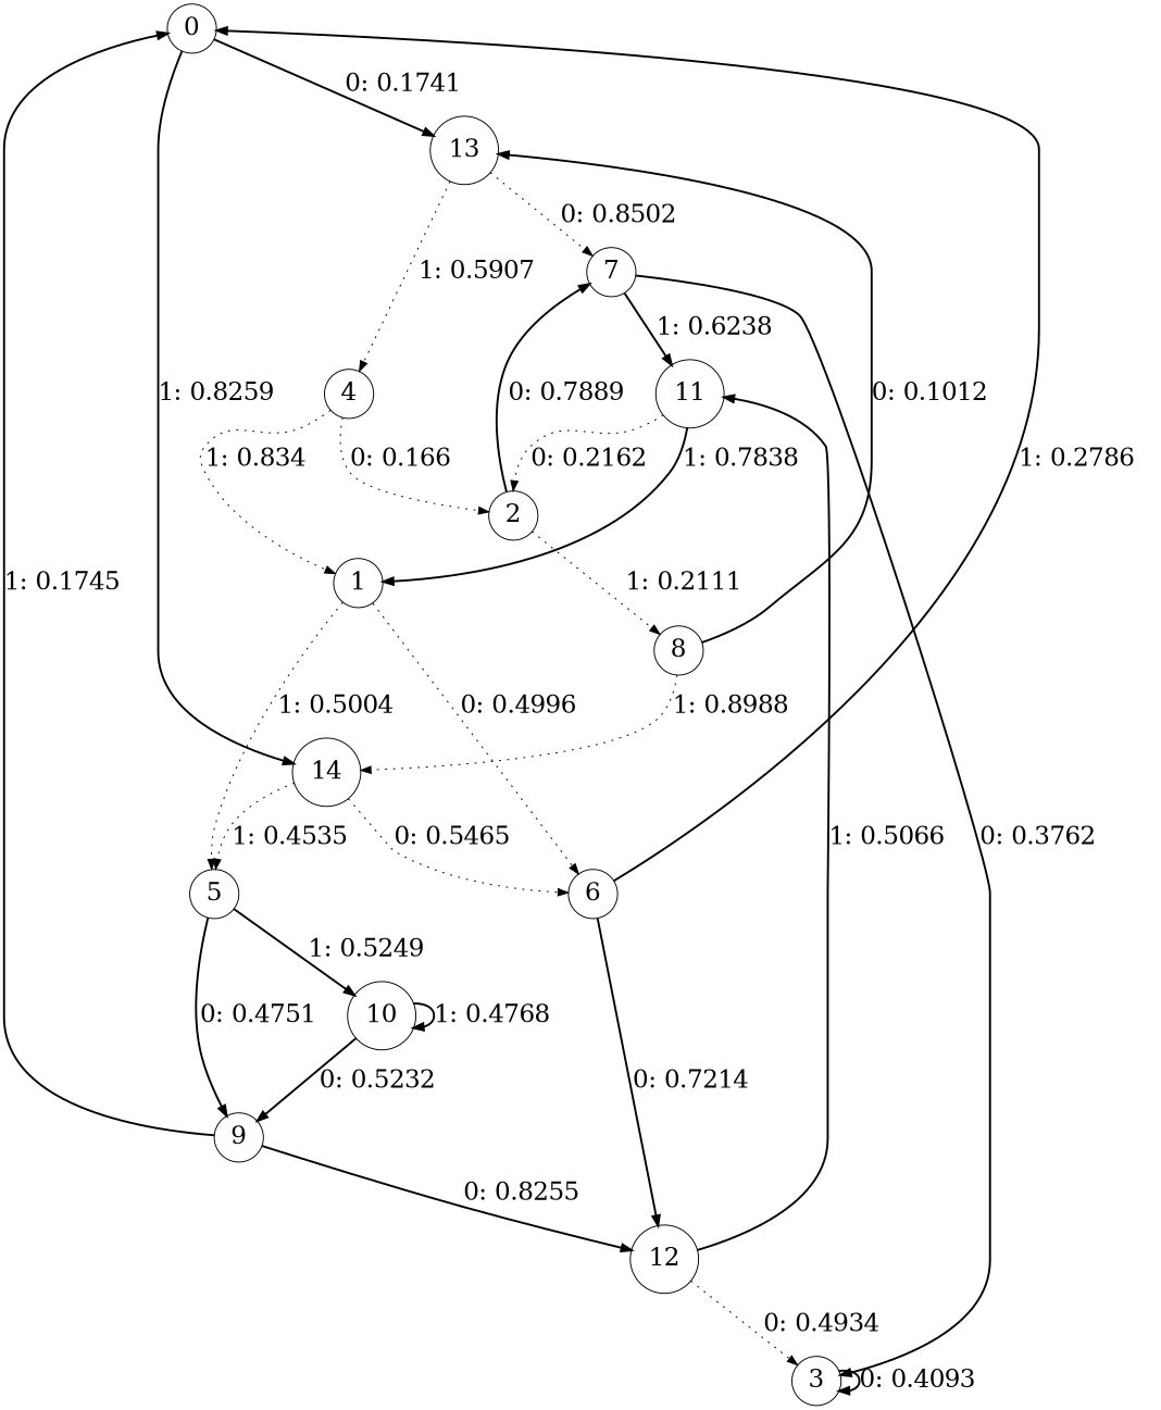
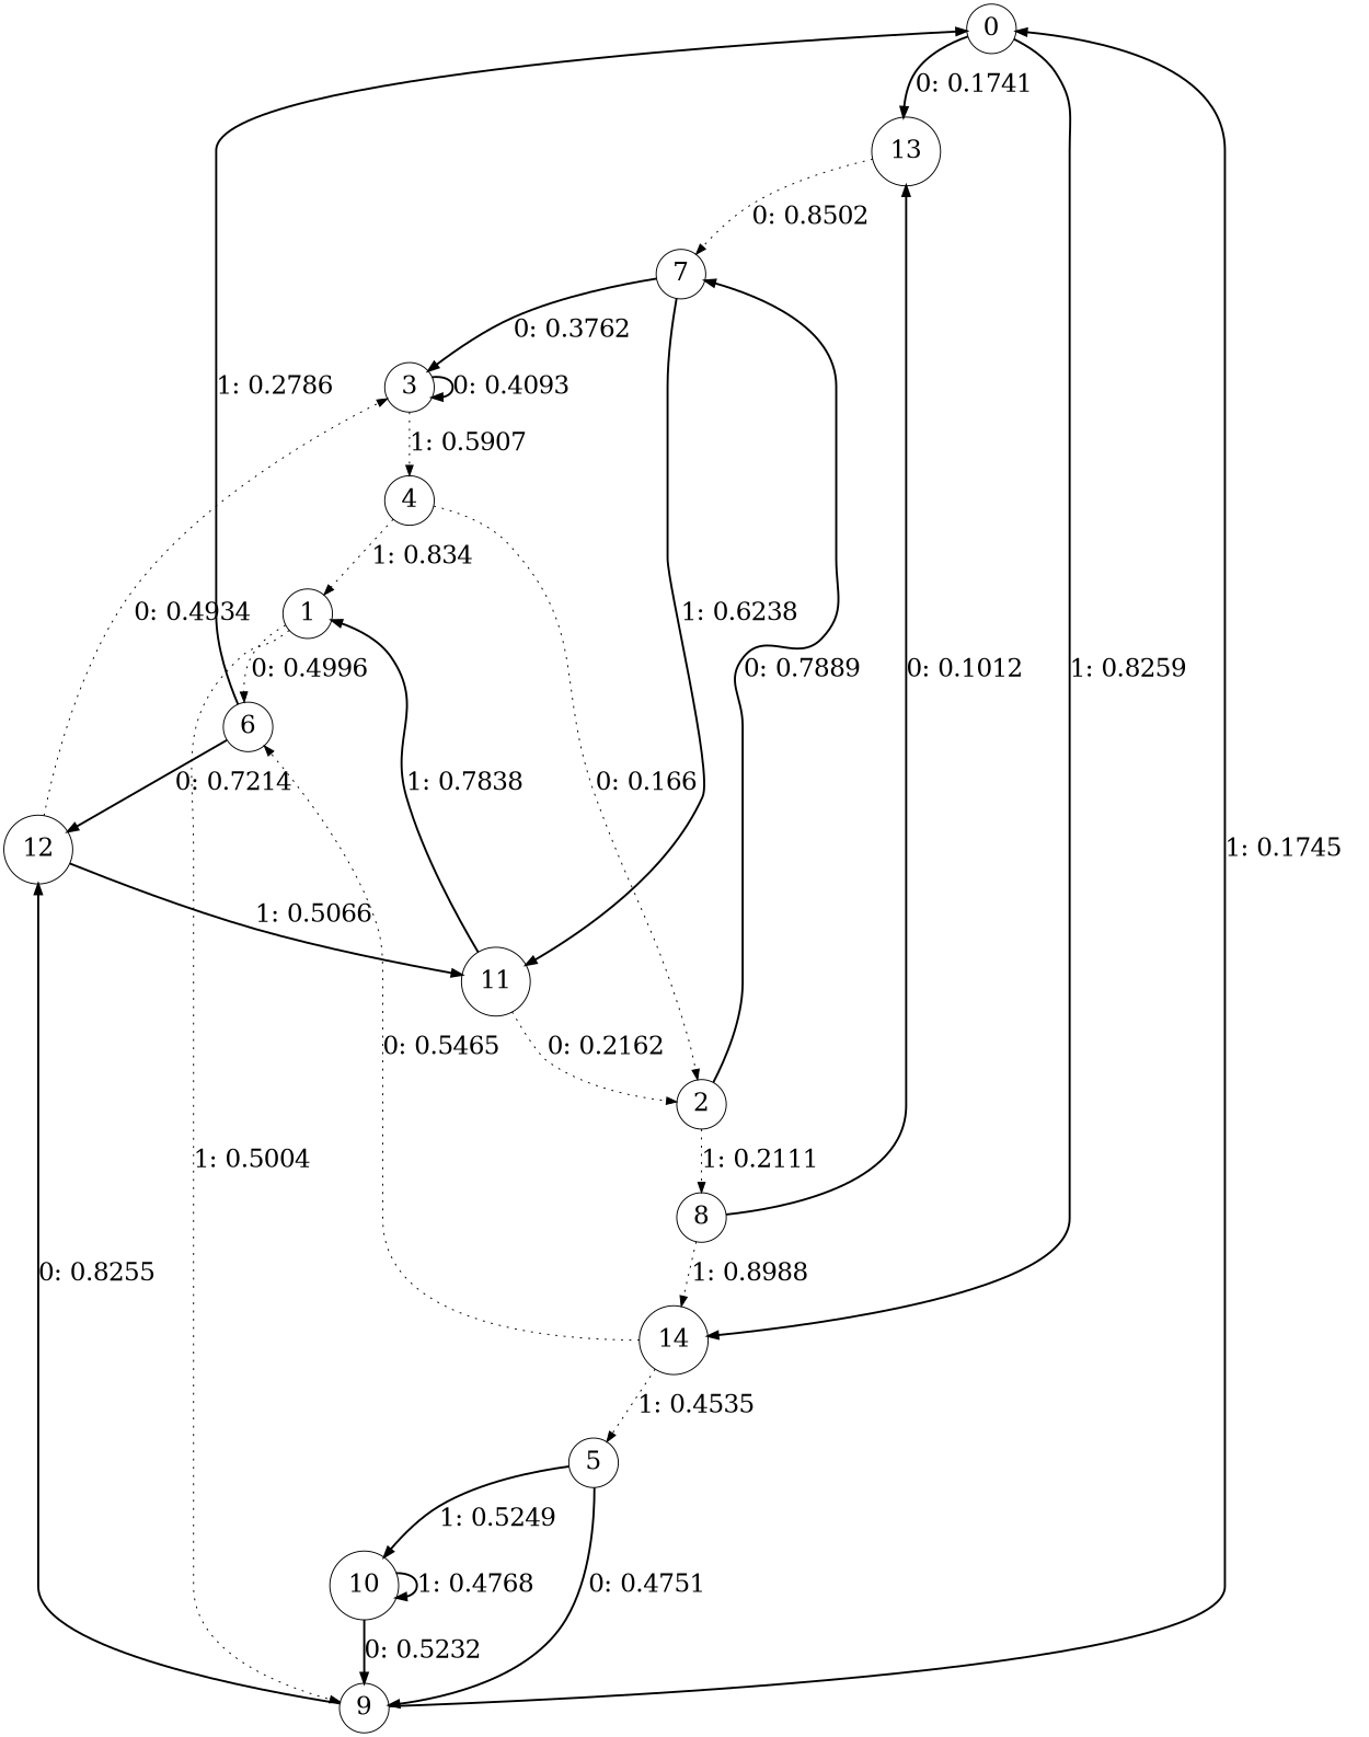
  digraph {
    node [fontsize=24 shape=circle]
    edge [fontsize=24 style=bold]
    0
    13
    14
    7
    6
    5
    3
    11
    8
    12
    9
    10
    1
    2
    4
    0 -> 13 [label="0: 0.1741   "]
    0 -> 14 [label="1: 0.8259   "]
    13 -> 7 [label="0: 0.8502   " style=dotted]
    14 -> 6 [label="0: 0.5465   " style=dotted]
    14 -> 5 [label="1: 0.4535   " style=dotted]
    7 -> 3 [label="0: 0.3762   "]
    7 -> 11 [label="1: 0.6238   "]
    6 -> 0 [label="1: 0.2786   "]
    6 -> 12 [label="0: 0.7214   "]
    5 -> 9 [label="0: 0.4751   "]
    5 -> 10 [label="1: 0.5249   "]
    3 -> 3 [label="0: 0.4093   "]
-   13 -> 4 [label="1: 0.5907   " style=dotted]
+   3 -> 4 [label="1: 0.5907   " style=dotted]
    11 -> 1 [label="1: 0.7838   "]
    11 -> 2 [label="0: 0.2162   " style=dotted]
    8 -> 13 [label="0: 0.1012   "]
    8 -> 14 [label="1: 0.8988   " style=dotted]
    12 -> 3 [label="0: 0.4934   " style=dotted]
    12 -> 11 [label="1: 0.5066   "]
    9 -> 0 [label="1: 0.1745   "]
    9 -> 12 [label="0: 0.8255   "]
    10 -> 9 [label="0: 0.5232   "]
    10 -> 10 [label="1: 0.4768   "]
    1 -> 6 [label="0: 0.4996   " style=dotted]
-   1 -> 5 [label="1: 0.5004   " style=dotted]
+   1 -> 9 [label="1: 0.5004   " style=dotted]
    2 -> 7 [label="0: 0.7889   "]
    2 -> 8 [label="1: 0.2111   " style=dotted]
    4 -> 1 [label="1: 0.834    " style=dotted]
    4 -> 2 [label="0: 0.166    " style=dotted]
  }
